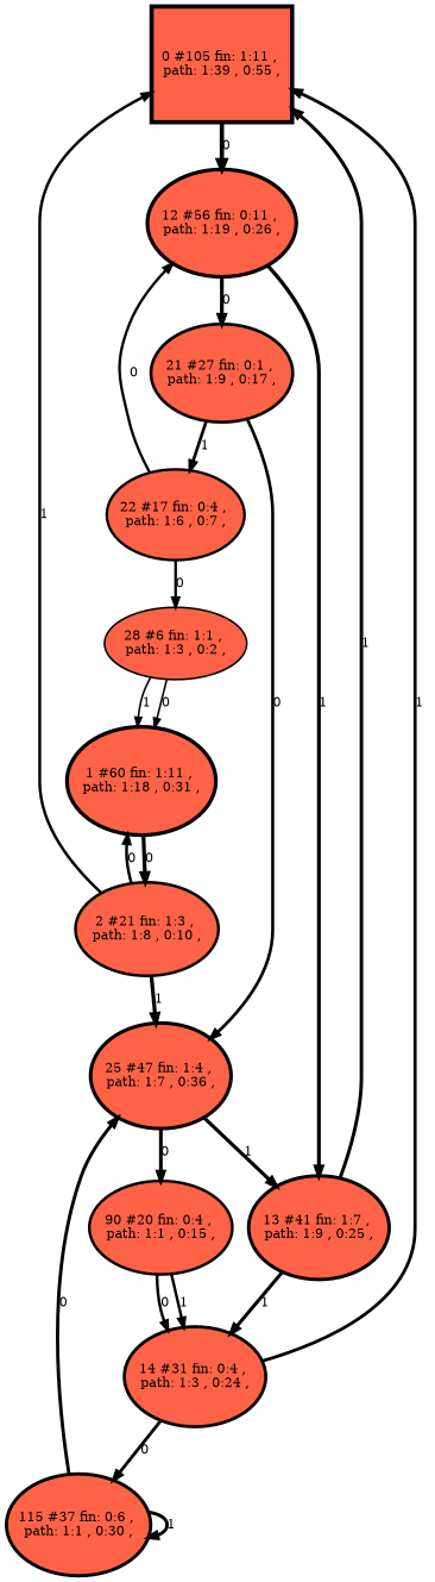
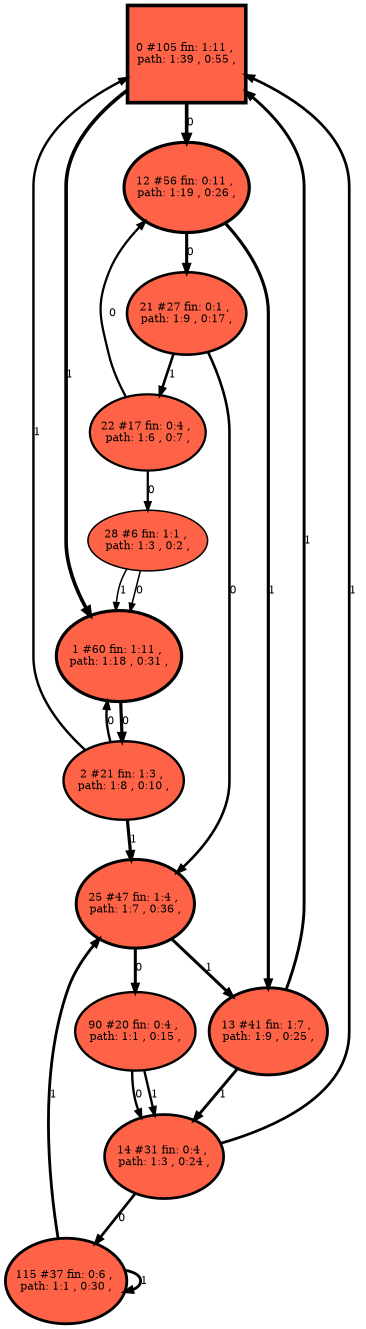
  digraph {
    node [fillcolor=tomato style=filled]
    edge [penwidth=4.66344]
    n1 [height=1.73403 label="0 #105 fin: 1:11 , \n path: 1:39 , 0:55 , " penwidth=4.66344 shape=box width=1.73403]
    n2 [height=1.63137 label="1 #60 fin: 1:11 , \n path: 1:18 , 0:31 , " penwidth=4.11087 width=1.63137]
    n3 [height=1.61801 label="12 #56 fin: 0:11 , \n path: 1:19 , 0:26 , " penwidth=4.04305 width=1.61801]
    n4 [height=1.4088 label="2 #21 fin: 1:3 , \n path: 1:8 , 0:10 , " penwidth=3.09104 width=1.4088]
    n5 [height=1.55555 label="13 #41 fin: 1:7 , \n path: 1:9 , 0:25 , " penwidth=3.73767 width=1.55555]
    n6 [height=1.46608 label="21 #27 fin: 0:1 , \n path: 1:9 , 0:17 , " penwidth=3.3322 width=1.46608]
    n7 [height=1.58334 label="25 #47 fin: 1:4 , \n path: 1:7 , 0:36 , " penwidth=3.8712 width=1.58334]
    n8 [height=1.39736 label="90 #20 fin: 0:4 , \n path: 1:1 , 0:15 , " penwidth=3.04452 width=1.39736]
    n9 [height=1.49643 label="14 #31 fin: 0:4 , \n path: 1:3 , 0:24 , " penwidth=3.46574 width=1.49643]
    n10 [height=1.3585 label="22 #17 fin: 0:4 , \n path: 1:6 , 0:7 , " penwidth=2.89037 width=1.3585]
    n11 [height=1.53419 label="115 #37 fin: 0:6 , \n path: 1:1 , 0:30 , " penwidth=3.63759 width=1.53419]
    n12 [height=1.08042 label="28 #6 fin: 1:1 , \n path: 1:3 , 0:2 , " penwidth=1.94591 width=1.08042]
+   n1 -> n2 [label="1 "]
    n1 -> n3 [label="0 "]
    n2 -> n4 [label="0 " penwidth=4.11087]
    n3 -> n5 [label="1 " penwidth=4.04305]
    n3 -> n6 [label="0 " penwidth=4.04305]
    n4 -> n1 [label="1 " penwidth=3.09104]
    n4 -> n2 [label="0 " penwidth=3.09104]
    n4 -> n7 [label="1 " penwidth=4.11087]
    n5 -> n1 [label="1 " penwidth=3.73767]
    n5 -> n9 [label="1 " penwidth=3.73767]
    n6 -> n7 [label="0 " penwidth=3.3322]
    n6 -> n10 [label="1 " penwidth=3.3322]
    n7 -> n5 [label="1 " penwidth=3.8712]
    n7 -> n8 [label="0 " penwidth=3.8712]
    n8 -> n9 [label="1 " penwidth=3.04452]
    n8 -> n9 [label="0 " penwidth=3.04452]
    n9 -> n1 [label="1 " penwidth=3.46574]
    n9 -> n11 [label="0 " penwidth=3.46574]
    n10 -> n3 [label="0 " penwidth=2.89037]
    n10 -> n12 [label="0 " penwidth=2.89037]
-   n11 -> n7 [label="0 " penwidth=3.63759]
+   n11 -> n7 [label="1 " penwidth=3.63759]
    n11 -> n11 [label="1 " penwidth=3.63759]
    n12 -> n2 [label="1 " penwidth=1.94591]
    n12 -> n2 [label="0 " penwidth=1.94591]
  }
